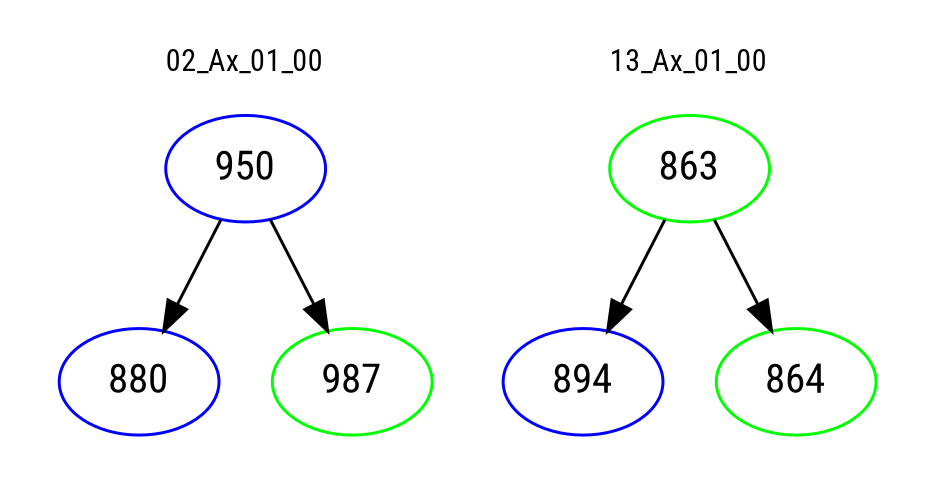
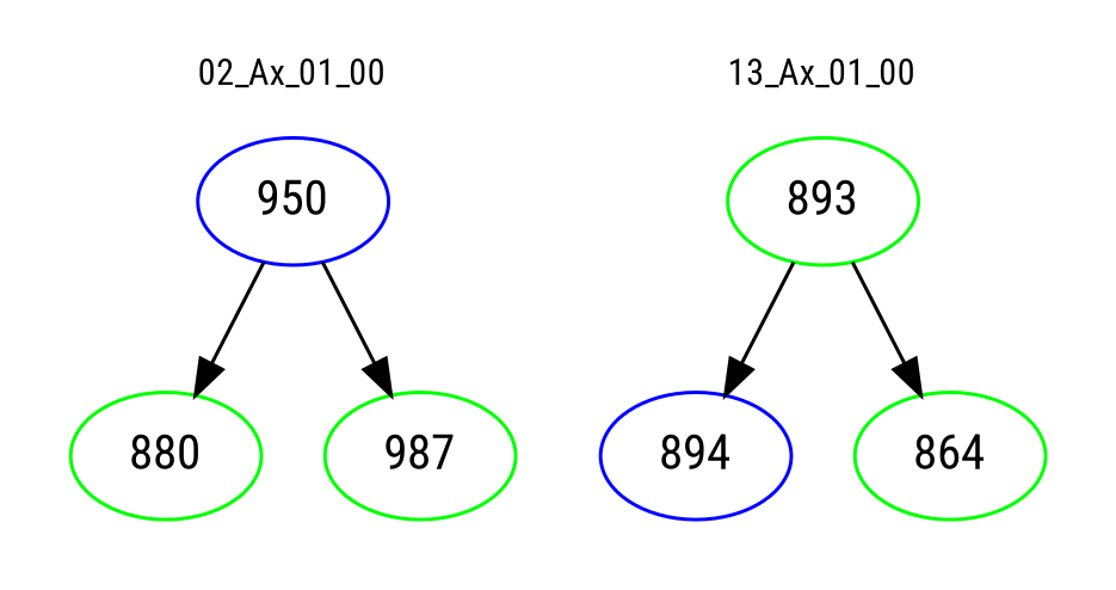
  digraph {
    fontname="Roboto Condensed"
    node [color=blue fontname="Roboto Condensed"]
    edge [color=black fontname="Roboto Condensed"]
    n1 [label=950]
-   n2 [label=880]
+   n2 [color=green label=880]
    n3 [color=green label=987]
-   n4 [color=green label=863]
+   n4 [color=green label=893]
    n5 [label=894]
    n6 [color=green label=864]
    subgraph cluster_1 {
      color=white
      fontsize=10
      label="02_Ax_01_00"
      n1
      n2
      n3
    }
    subgraph cluster_2 {
      color=white
      fontsize=10
      label="13_Ax_01_00"
      n4
      n5
      n6
    }
    n1 -> n2
    n1 -> n3
    n4 -> n5
    n4 -> n6
  }
